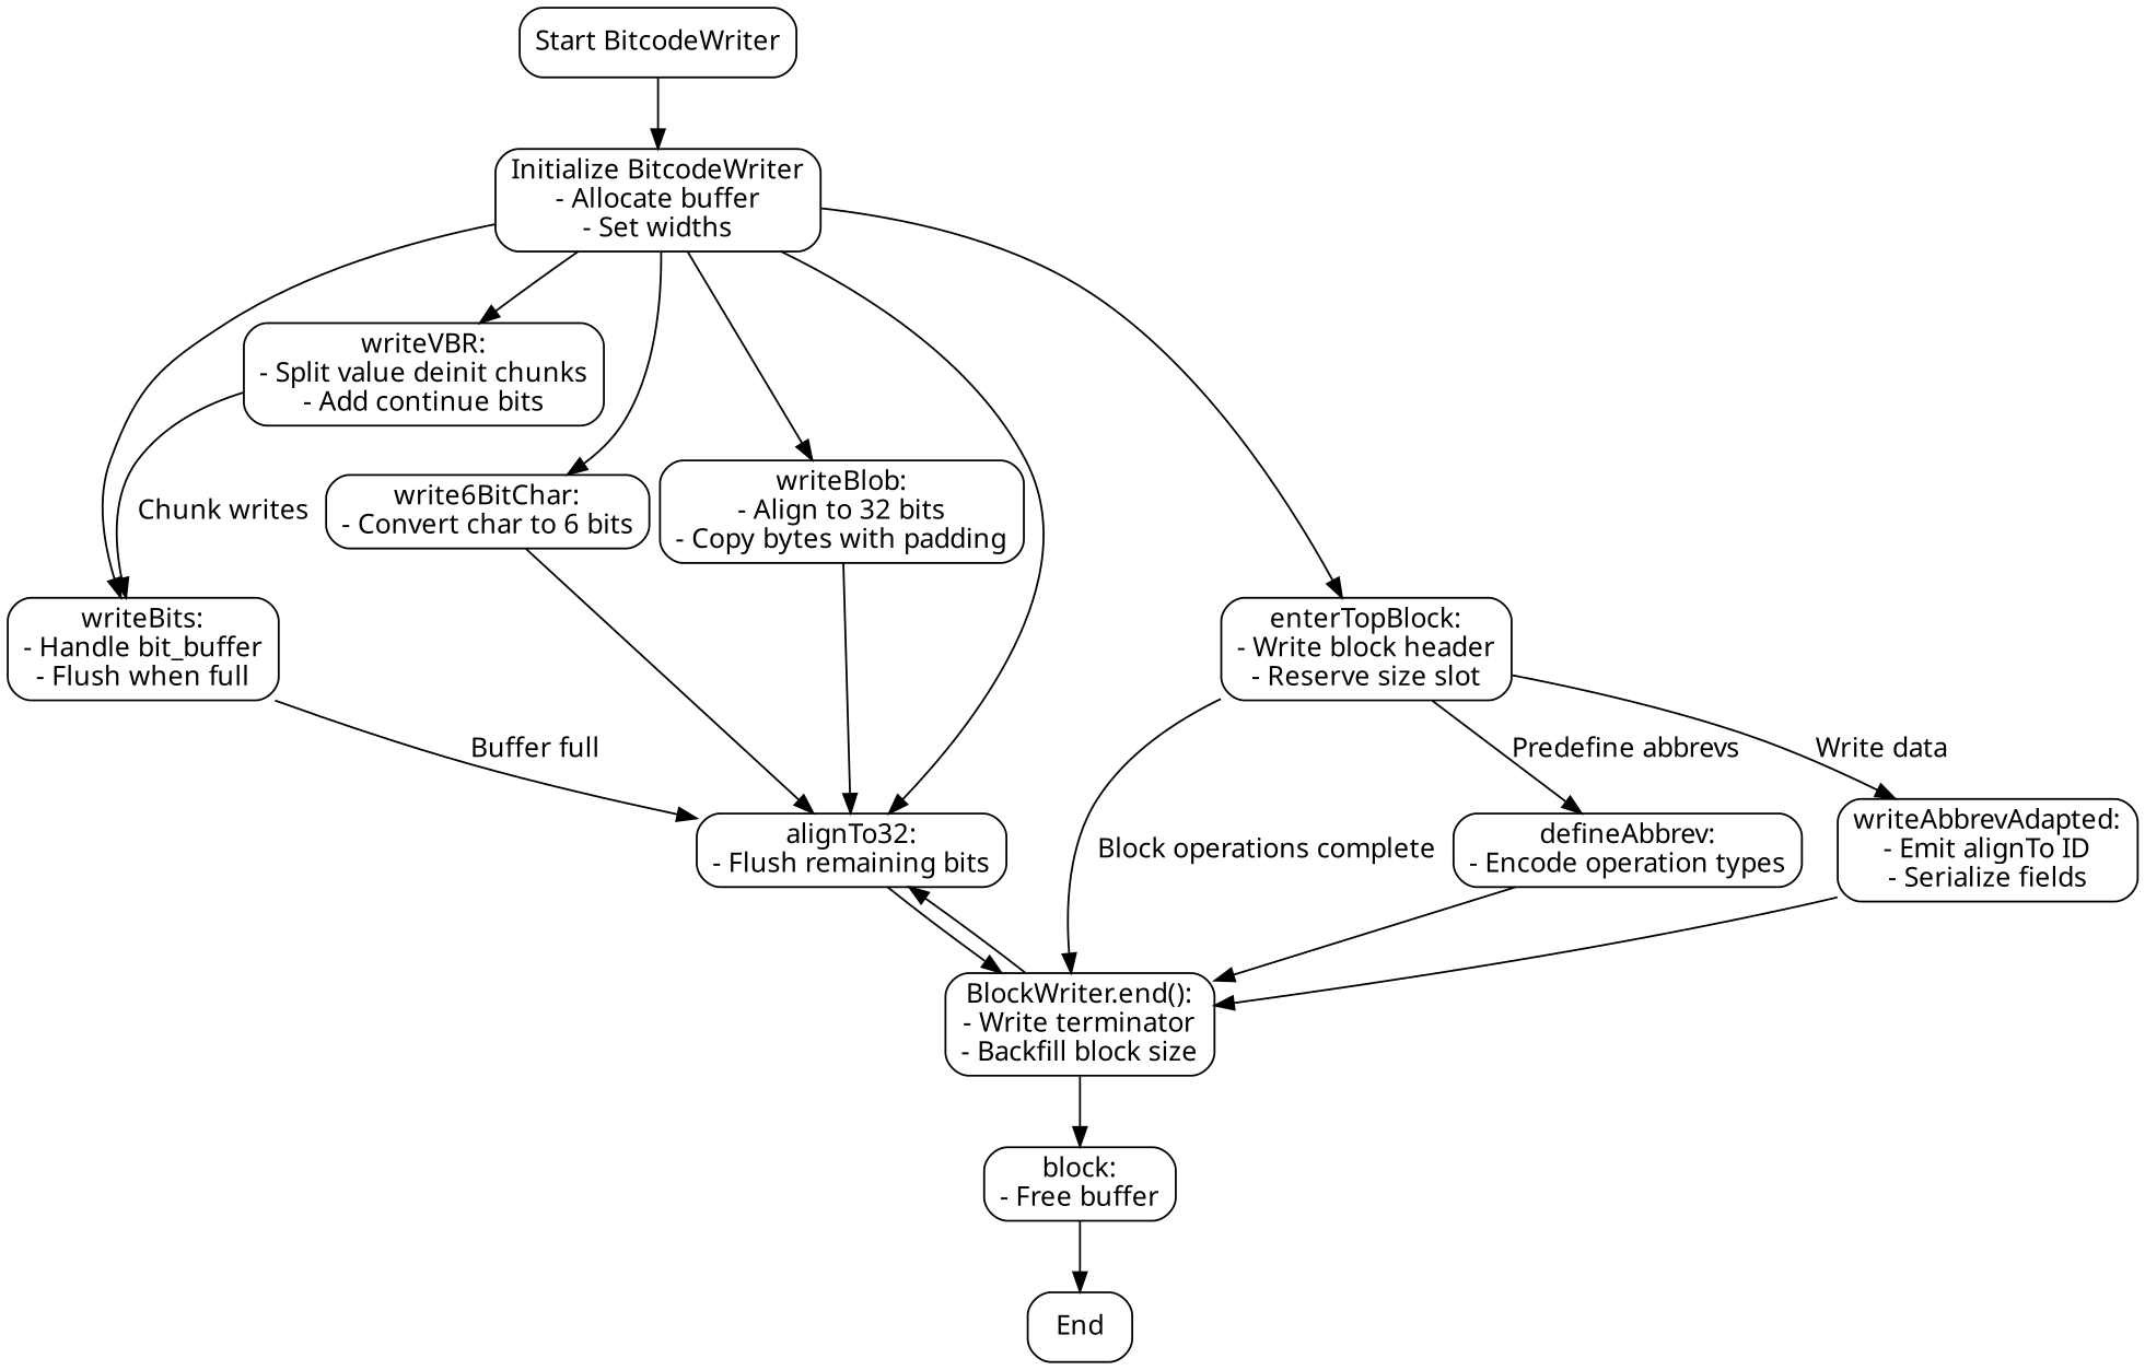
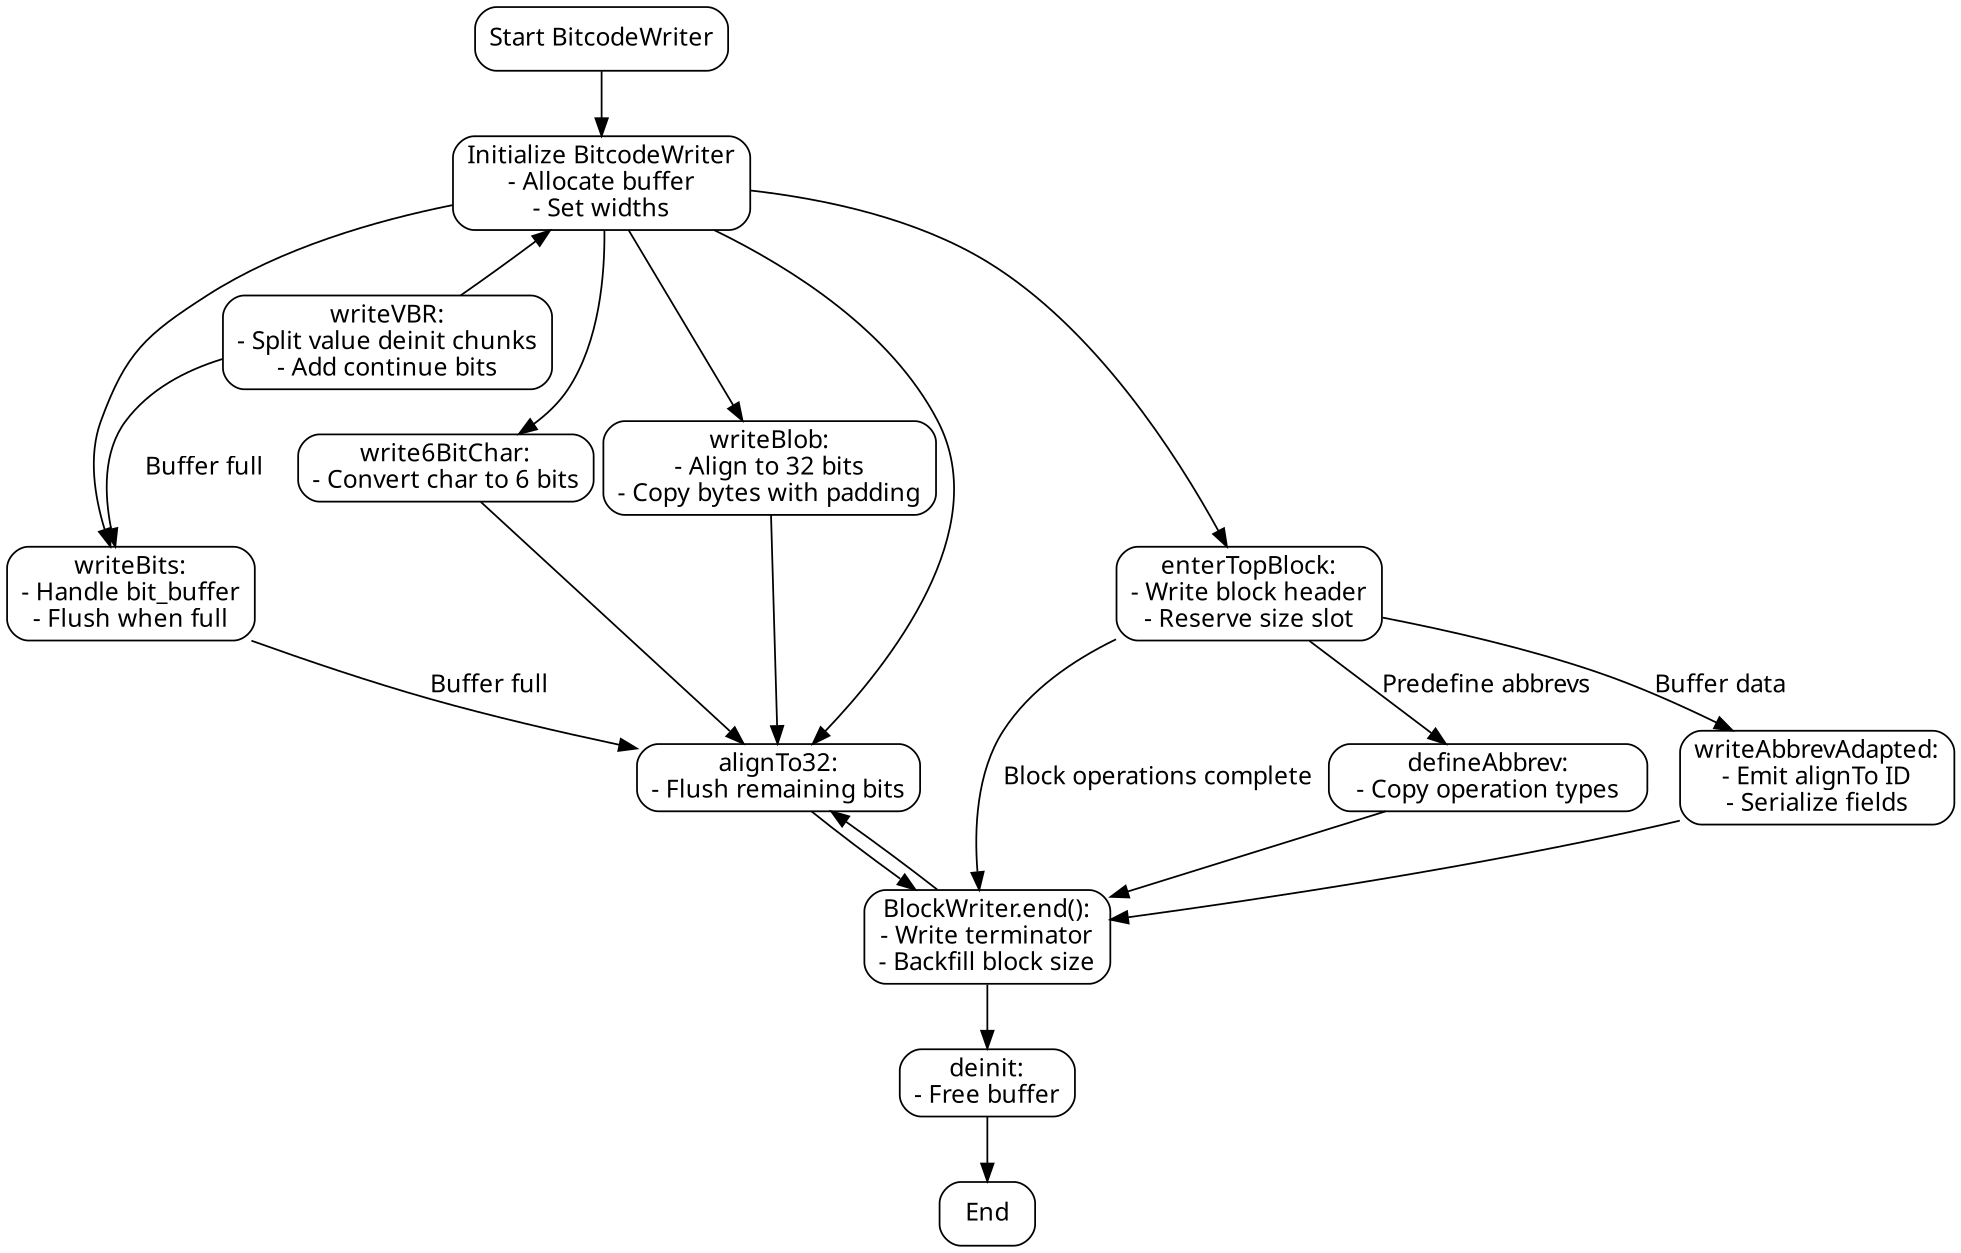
  digraph {
    fontname="Noto Sans"
    rankdir=TB
    node [fontname="Noto Sans" shape=rectangle style=rounded]
    edge [fontname="Noto Sans"]
    n1 [label="Start BitcodeWriter"]
    n2 [label="Initialize BitcodeWriter\n- Allocate buffer\n- Set widths"]
    n3 [label="writeBits:\n- Handle bit_buffer\n- Flush when full"]
    n4 [label="writeVBR:\n- Split value deinit chunks\n- Add continue bits"]
    n5 [label="write6BitChar:\n- Convert char to 6 bits"]
    n6 [label="writeBlob:\n- Align to 32 bits\n- Copy bytes with padding"]
    n7 [label="alignTo32:\n- Flush remaining bits"]
    n8 [label="enterTopBlock:\n- Write block header\n- Reserve size slot"]
    n9 [label="BlockWriter.end():\n- Write terminator\n- Backfill block size"]
-   n10 [label="defineAbbrev:\n- Encode operation types"]
+   n10 [label="defineAbbrev:\n- Copy operation types"]
    n11 [label="writeAbbrevAdapted:\n- Emit alignTo ID\n- Serialize fields"]
-   n12 [label="block:\n- Free buffer"]
+   n12 [label="deinit:\n- Free buffer"]
    n13 [label=End]
    n1 -> n2
    n2 -> n3
-   n2 -> n4
+   n4 -> n2
    n2 -> n5
    n2 -> n6
    n2 -> n7
    n2 -> n8
    n3 -> n7 [label="Buffer full"]
-   n4 -> n3 [label="Chunk writes"]
+   n4 -> n3 [label="Buffer full"]
    n5 -> n7
    n6 -> n7
    n7 -> n9
    n8 -> n9 [label="Block operations complete"]
    n8 -> n10 [label="Predefine abbrevs"]
-   n8 -> n11 [label="Write data"]
+   n8 -> n11 [label="Buffer data"]
    n9 -> n7
    n9 -> n12
    n10 -> n9
    n11 -> n9
    n12 -> n13
  }
